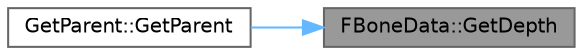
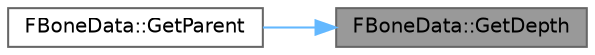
  digraph {
    rankdir=RL
    fontname="DejaVu Sans"
    node [fontname="DejaVu Sans" fontsize=10 shape=box style=filled]
    n1 [color=gray40 fillcolor=grey60 fontcolor=black height=0.2 label="FBoneData::GetDepth" width=0.4]
-   n2 [color=grey40 fillcolor=white height=0.2 label="GetParent::GetParent" width=0.4]
+   n2 [color=grey40 fillcolor=white height=0.2 label="FBoneData::GetParent" width=0.4]
    n1 -> n2 [color=steelblue1 dir=back fontname="DejaVu Sans" fontsize=10 labelfontname=Helvetica labelfontsize=10 style=solid]
  }
